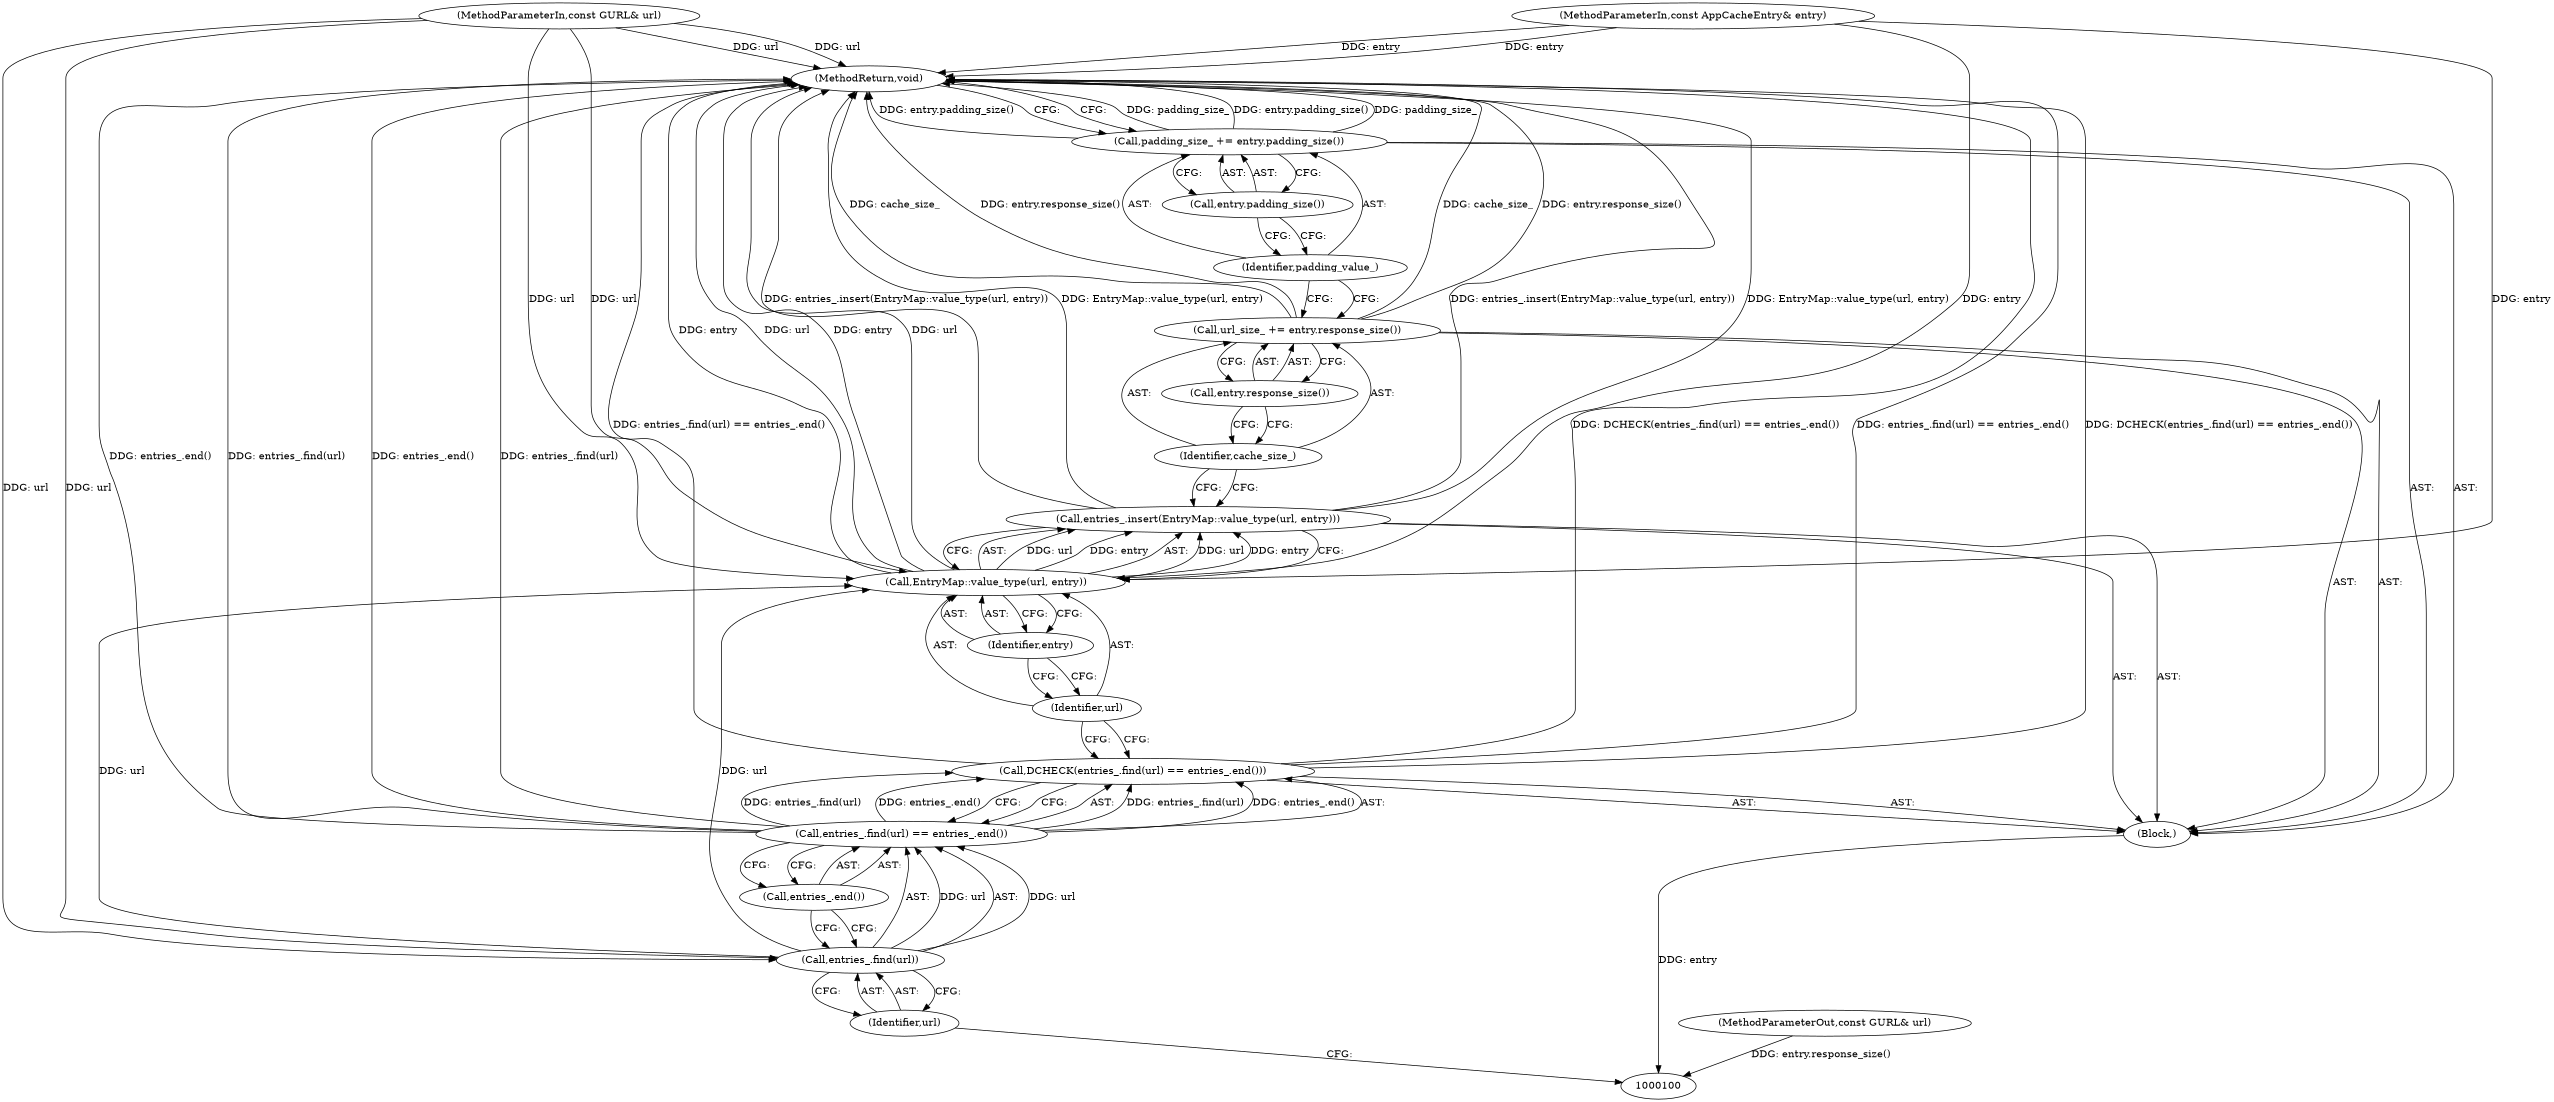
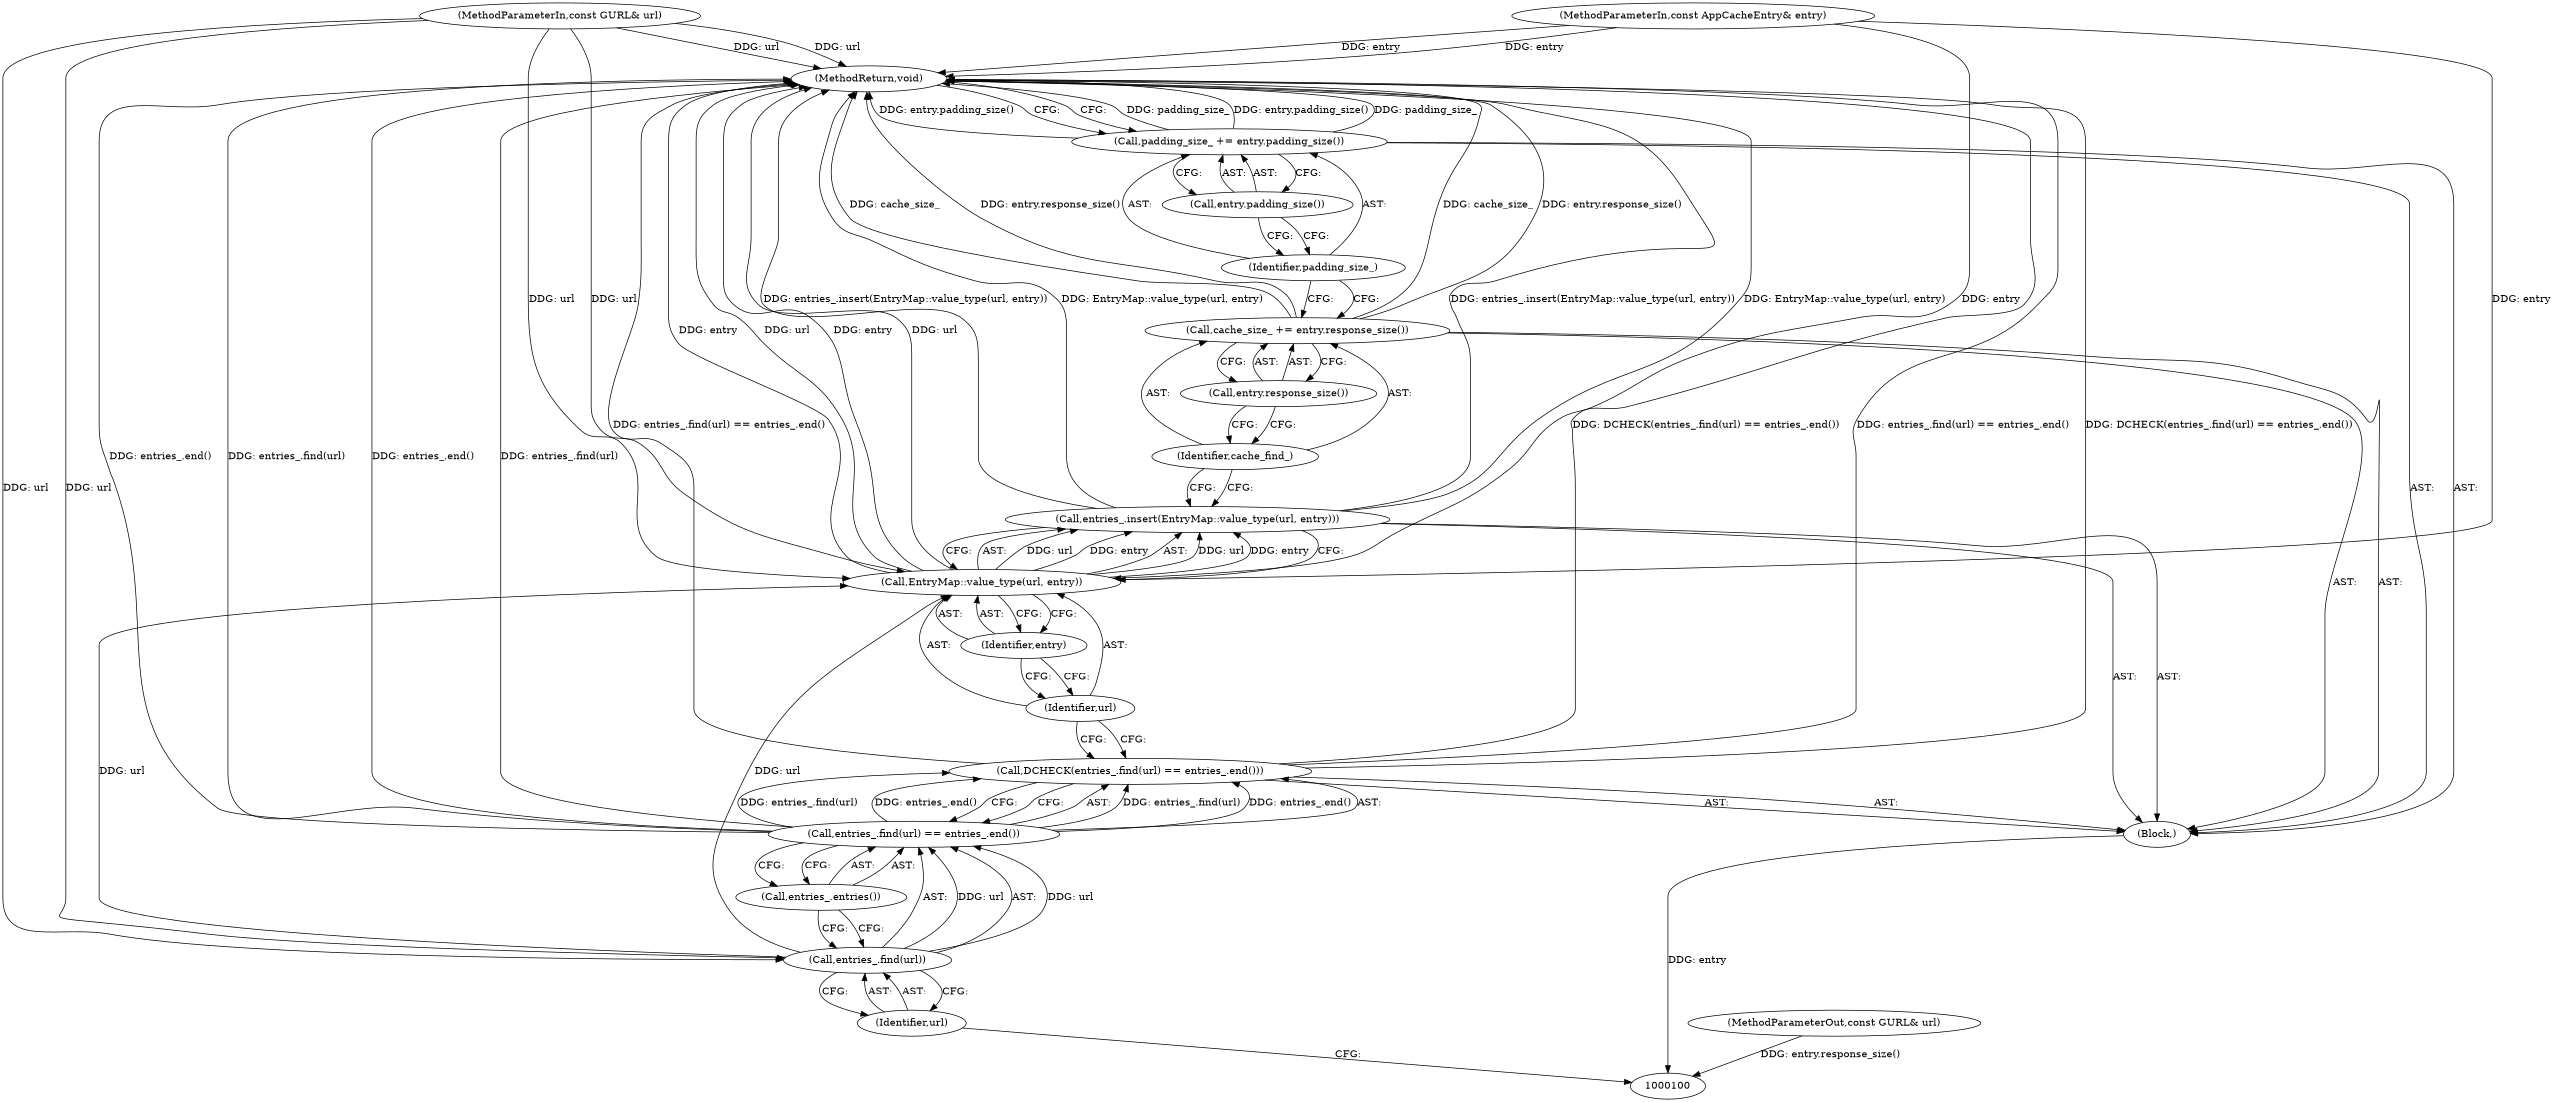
  digraph {
    n1 [label="(MethodReturn,void)"]
    n2 [label="(Call,padding_size_ += entry.padding_size())"]
    n3 [label="(Block,)"]
    n4 [label="(Call,entry.padding_size())"]
    n5 [label="(MethodParameterIn,const GURL& url)"]
    n6 [label="(Call,entries_.find(url))"]
    n7 [label="(Call,EntryMap::value_type(url, entry))"]
    n8 [label="(Call,entries_.find(url) == entries_.end())"]
    n9 [label="(Identifier,url)"]
    n10 [label="(Call,entries_.insert(EntryMap::value_type(url, entry)))"]
    n11 [label="(Identifier,entry)"]
    n12 [label="(MethodParameterOut,const GURL& url)"]
    1000100
    n14 [label="(MethodParameterIn,const AppCacheEntry& entry)"]
    n15 [label="(Call,DCHECK(entries_.find(url) == entries_.end()))"]
-   n16 [label="(Call,entries_.end())"]
+   n16 [label="(Call,entries_.entries())"]
    n17 [label="(Identifier,url)"]
    n18 [label="(Call,entry.response_size())"]
-   n19 [label="(Call,url_size_ += entry.response_size())"]
-   n20 [label="(Identifier,cache_size_)"]
-   n21 [label="(Identifier,padding_value_)"]
+   n19 [label="(Call,cache_size_ += entry.response_size())"]
+   n20 [label="(Identifier,cache_find_)"]
+   n21 [label="(Identifier,padding_size_)"]
    n1 -> n2 [label="CFG: "]
    n1 -> n2 [label="CFG: "]
    n2 -> n1 [label="DDG: padding_size_"]
    n2 -> n1 [label="DDG: entry.padding_size()"]
    n2 -> n1 [label="DDG: padding_size_"]
    n2 -> n1 [label="DDG: entry.padding_size()"]
    n2 -> n3 [label="AST: "]
    n2 -> n3 [label="AST: "]
    n2 -> n4 [label="CFG: "]
    n2 -> n4 [label="CFG: "]
    n3 -> 1000100 [label="DDG: entry"]
    n4 -> n2 [label="AST: "]
    n4 -> n2 [label="AST: "]
    n4 -> n21 [label="CFG: "]
    n4 -> n21 [label="CFG: "]
    n5 -> n1 [label="DDG: url"]
    n5 -> n1 [label="DDG: url"]
    n5 -> n6 [label="DDG: url"]
    n5 -> n6 [label="DDG: url"]
    n5 -> n7 [label="DDG: url"]
    n5 -> n7 [label="DDG: url"]
    n6 -> n7 [label="DDG: url"]
    n6 -> n7 [label="DDG: url"]
    n6 -> n8 [label="AST: "]
    n6 -> n8 [label="DDG: url"]
    n6 -> n8 [label="AST: "]
    n6 -> n8 [label="DDG: url"]
    n6 -> n9 [label="CFG: "]
    n6 -> n9 [label="CFG: "]
    n7 -> n1 [label="DDG: entry"]
    n7 -> n1 [label="DDG: url"]
    n7 -> n1 [label="DDG: entry"]
    n7 -> n1 [label="DDG: url"]
    n7 -> n10 [label="AST: "]
    n7 -> n10 [label="DDG: url"]
    n7 -> n10 [label="DDG: entry"]
    n7 -> n10 [label="AST: "]
    n7 -> n10 [label="DDG: url"]
    n7 -> n10 [label="DDG: entry"]
    n7 -> n11 [label="CFG: "]
    n7 -> n11 [label="CFG: "]
    n8 -> n1 [label="DDG: entries_.end()"]
    n8 -> n1 [label="DDG: entries_.find(url)"]
    n8 -> n1 [label="DDG: entries_.end()"]
    n8 -> n1 [label="DDG: entries_.find(url)"]
    n8 -> n15 [label="AST: "]
    n8 -> n15 [label="DDG: entries_.find(url)"]
    n8 -> n15 [label="DDG: entries_.end()"]
    n8 -> n15 [label="AST: "]
    n8 -> n15 [label="DDG: entries_.find(url)"]
    n8 -> n15 [label="DDG: entries_.end()"]
    n8 -> n16 [label="CFG: "]
    n8 -> n16 [label="CFG: "]
    n9 -> n6 [label="AST: "]
    n9 -> n6 [label="AST: "]
    n9 -> 1000100 [label="CFG: "]
    n10 -> n1 [label="DDG: EntryMap::value_type(url, entry)"]
    n10 -> n1 [label="DDG: entries_.insert(EntryMap::value_type(url, entry))"]
    n10 -> n1 [label="DDG: EntryMap::value_type(url, entry)"]
    n10 -> n1 [label="DDG: entries_.insert(EntryMap::value_type(url, entry))"]
    n10 -> n3 [label="AST: "]
    n10 -> n3 [label="AST: "]
    n10 -> n7 [label="CFG: "]
    n10 -> n7 [label="CFG: "]
    n11 -> n7 [label="AST: "]
    n11 -> n7 [label="AST: "]
    n11 -> n17 [label="CFG: "]
    n11 -> n17 [label="CFG: "]
    n12 -> 1000100 [label="DDG: entry.response_size()"]
    n14 -> n1 [label="DDG: entry"]
    n14 -> n1 [label="DDG: entry"]
    n14 -> n7 [label="DDG: entry"]
    n14 -> n7 [label="DDG: entry"]
    n15 -> n1 [label="DDG: DCHECK(entries_.find(url) == entries_.end())"]
    n15 -> n1 [label="DDG: entries_.find(url) == entries_.end()"]
    n15 -> n1 [label="DDG: DCHECK(entries_.find(url) == entries_.end())"]
    n15 -> n1 [label="DDG: entries_.find(url) == entries_.end()"]
    n15 -> n3 [label="AST: "]
    n15 -> n3 [label="AST: "]
    n15 -> n8 [label="CFG: "]
    n15 -> n8 [label="CFG: "]
    n16 -> n6 [label="CFG: "]
    n16 -> n6 [label="CFG: "]
    n16 -> n8 [label="AST: "]
    n16 -> n8 [label="AST: "]
    n17 -> n7 [label="AST: "]
    n17 -> n7 [label="AST: "]
    n17 -> n15 [label="CFG: "]
    n17 -> n15 [label="CFG: "]
    n18 -> n19 [label="AST: "]
    n18 -> n19 [label="AST: "]
    n18 -> n20 [label="CFG: "]
    n18 -> n20 [label="CFG: "]
    n19 -> n1 [label="DDG: cache_size_"]
    n19 -> n1 [label="DDG: entry.response_size()"]
    n19 -> n1 [label="DDG: cache_size_"]
    n19 -> n1 [label="DDG: entry.response_size()"]
    n19 -> n3 [label="AST: "]
    n19 -> n3 [label="AST: "]
    n19 -> n18 [label="CFG: "]
    n19 -> n18 [label="CFG: "]
    n20 -> n10 [label="CFG: "]
    n20 -> n10 [label="CFG: "]
    n20 -> n19 [label="AST: "]
    n20 -> n19 [label="AST: "]
    n21 -> n2 [label="AST: "]
    n21 -> n2 [label="AST: "]
    n21 -> n19 [label="CFG: "]
    n21 -> n19 [label="CFG: "]
  }
